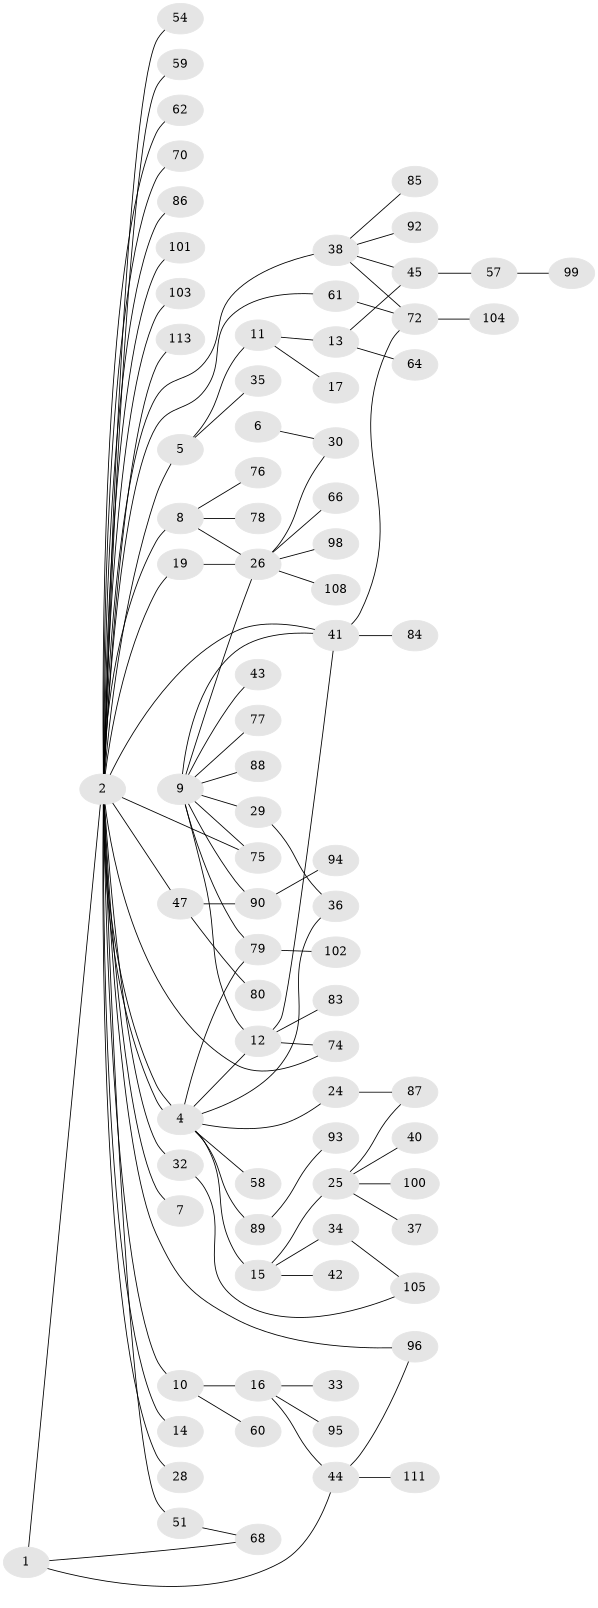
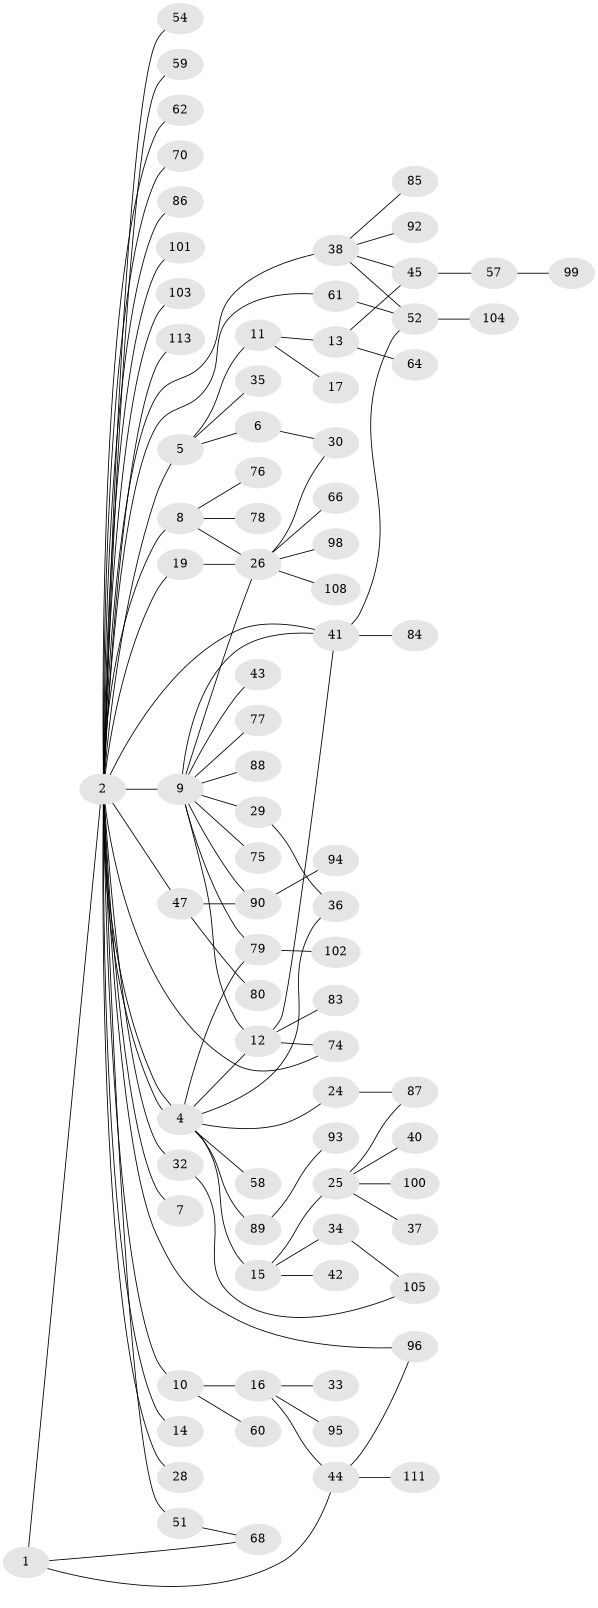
  graph {
    rankdir=LR
    node [color=gray90 style=filled]
    1 [super="+31"]
    2 [super="+3"]
    44 [super="+48"]
    68 [super="+69"]
    4 [super="+21"]
    5 [super="+23"]
    7
    8 [super="+114"]
    9 [super="+20"]
    10 [super="+63"]
    14
    19
    28 [super="+53"]
    32 [super="+107"]
    38 [super="+67"]
    41 [super="+46"]
    47 [super="+73"]
    51
    54
    59 [super="+91"]
    61
    62
    70
    74
    86
    96 [super="+112"]
    101
    103
    113
    111
    12 [super="+22"]
    15 [super="+18"]
    24 [super="+97"]
    36 [super="+55"]
    58
    79
    89
    6 [super="+50"]
    11 [super="+27"]
    35
    26 [super="+71"]
    76
    78
    29
    43
    75
    77
    88
    90
    16 [super="+109"]
    60
    105
    45
-   72 [super="+82"]
+   72 [super="+82" label=52]
    85
    92
    84
    80
    83
    25 [super="+106"]
    34 [super="+56"]
    42
    87 [super="+110"]
    102
    93
    30
    13 [super="+65"]
    17 [super="+49"]
    66
    98
    108
    94
    33 [super="+39"]
    95
    64
    57 [super="+81"]
    37
    40
    100
    104
    99
    1 -- 2
    1 -- 44
    1 -- 68
    2 -- 4
    2 -- 4
    2 -- 5
    2 -- 7
    2 -- 8
-   2 -- 75
+   2 -- 9
    2 -- 10
    2 -- 14
    2 -- 19
    2 -- 28
    2 -- 32
    2 -- 38
    2 -- 41
    2 -- 47
    2 -- 51
    2 -- 54
    2 -- 59
    2 -- 61
    2 -- 62
    2 -- 70
    2 -- 74
    2 -- 86
    2 -- 96 [weight=2]
    2 -- 101
    2 -- 103
    2 -- 113
    44 -- 96
    44 -- 111
    4 -- 12
    4 -- 15
    4 -- 24
    4 -- 36
    4 -- 58
    4 -- 79
    4 -- 89
+   5 -- 6
    5 -- 11
    5 -- 35
    8 -- 26
    8 -- 76
    8 -- 78
    9 -- 41
    9 -- 12
    9 -- 79
    9 -- 26
    9 -- 29
    9 -- 43
    9 -- 75
    9 -- 77
    9 -- 88
    9 -- 90
    10 -- 16
    10 -- 60
    19 -- 26
    32 -- 105
    38 -- 45
    38 -- 72
    38 -- 85
    38 -- 92
    41 -- 72
    41 -- 84
    47 -- 90
    47 -- 80
    51 -- 68
    61 -- 72
    12 -- 41
    12 -- 74
    12 -- 83
    15 -- 25
    15 -- 34
    15 -- 42
    24 -- 87
    79 -- 102
    89 -- 93
    6 -- 30
    11 -- 13
    11 -- 17
    26 -- 30
    26 -- 66
    26 -- 98
    26 -- 108
    29 -- 36
    90 -- 94
    16 -- 44
    16 -- 33
    16 -- 95
    45 -- 57
    72 -- 104
    25 -- 87
    25 -- 37
    25 -- 40
    25 -- 100
    34 -- 105
    13 -- 45
    13 -- 64
    57 -- 99
  }
